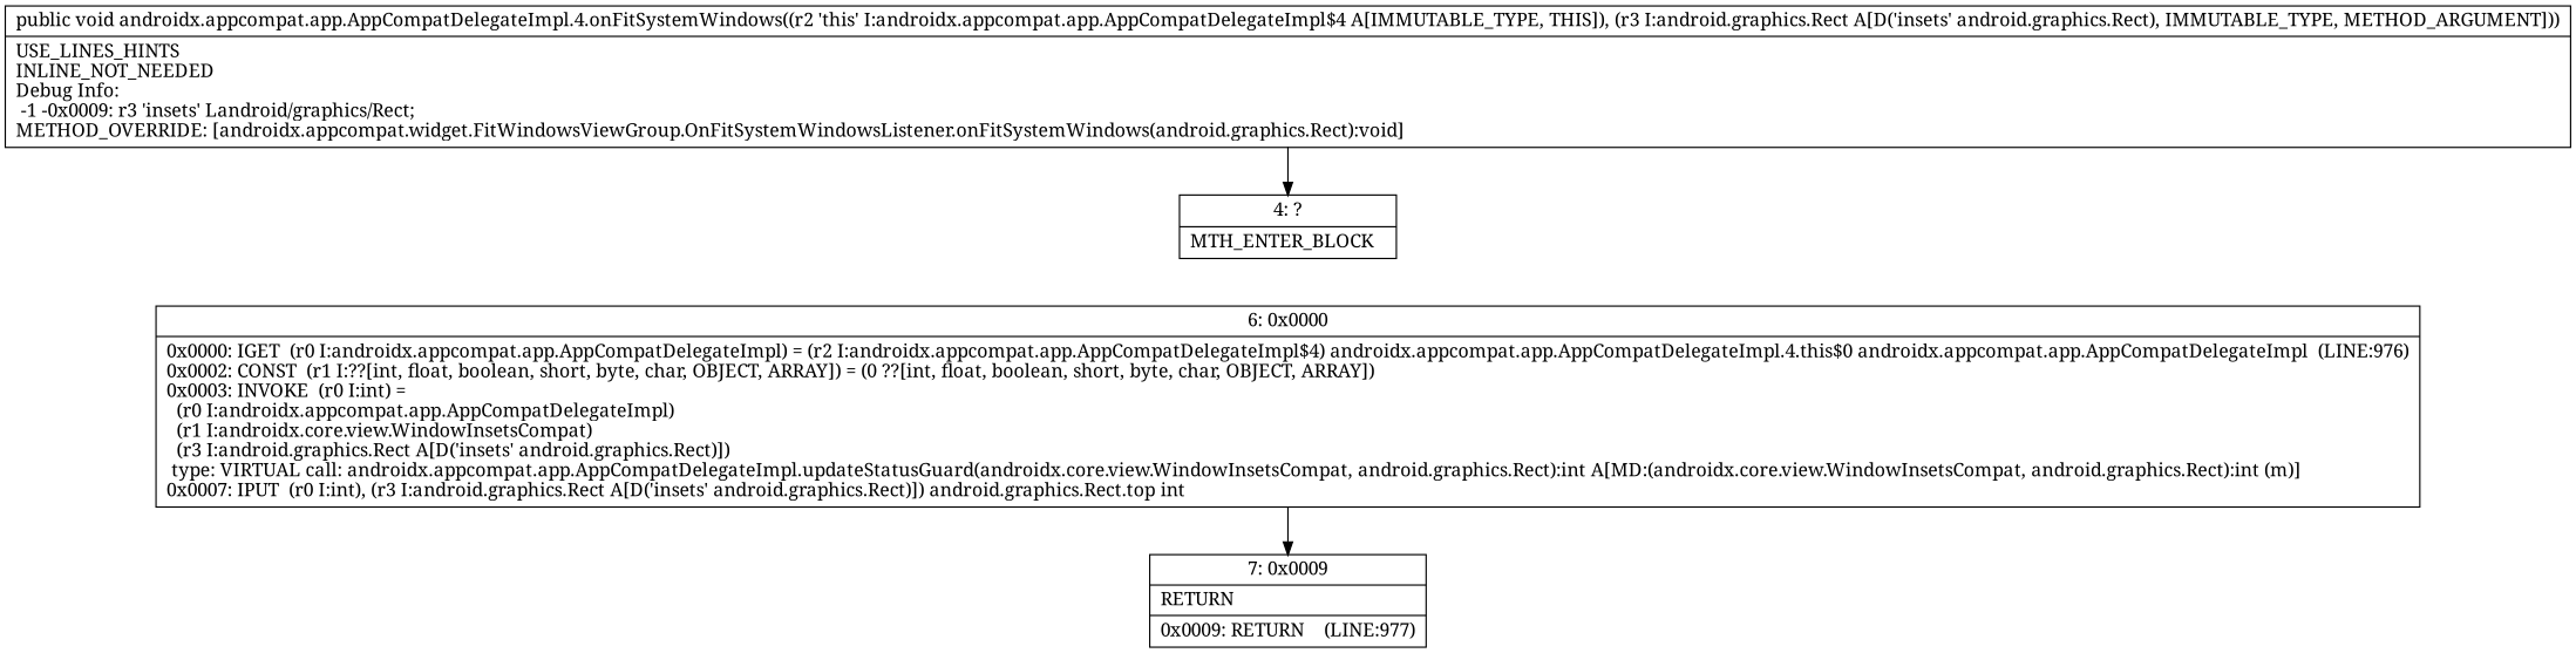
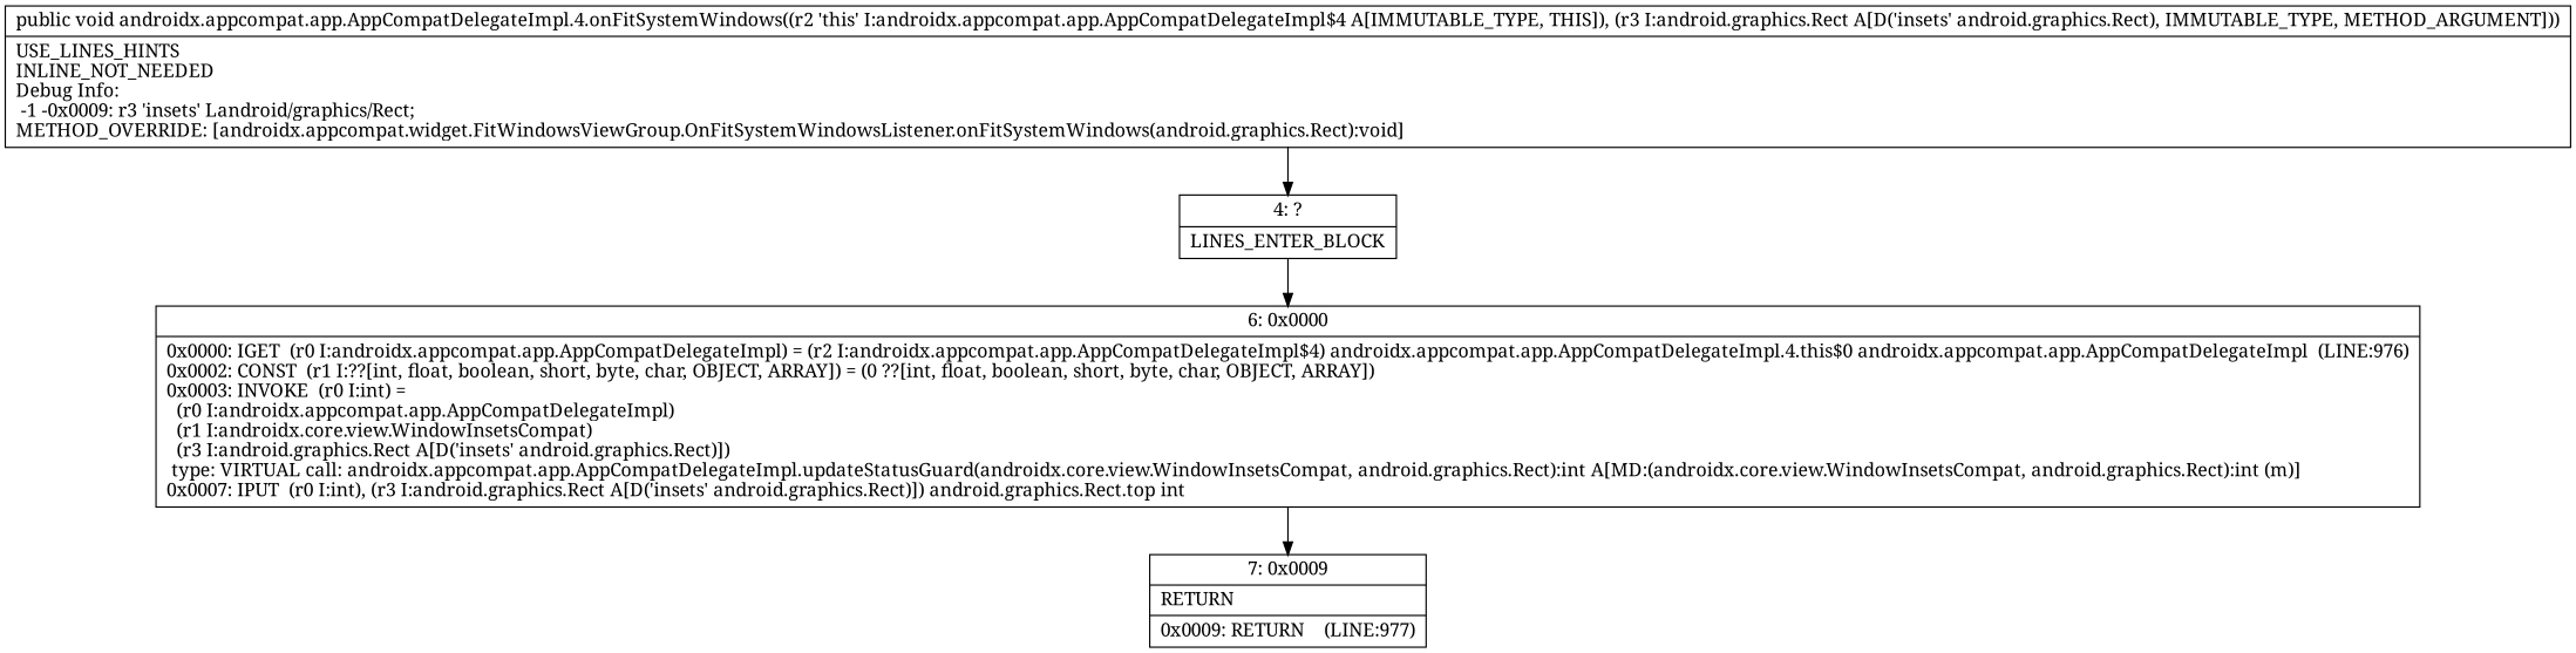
  digraph {
    fontname="Noto Serif"
    node [fontname="Noto Serif" shape=record]
    edge [fontname="Noto Serif"]
-   n1 [label="{4\:\ ?|MTH_ENTER_BLOCK\l}"]
+   n1 [label="{4\:\ ?|LINES_ENTER_BLOCK\l}"]
    n2 [label="{6\:\ 0x0000|0x0000: IGET  (r0 I:androidx.appcompat.app.AppCompatDelegateImpl) = (r2 I:androidx.appcompat.app.AppCompatDelegateImpl$4) androidx.appcompat.app.AppCompatDelegateImpl.4.this$0 androidx.appcompat.app.AppCompatDelegateImpl  (LINE:976)\l0x0002: CONST  (r1 I:??[int, float, boolean, short, byte, char, OBJECT, ARRAY]) = (0 ??[int, float, boolean, short, byte, char, OBJECT, ARRAY]) \l0x0003: INVOKE  (r0 I:int) = \l  (r0 I:androidx.appcompat.app.AppCompatDelegateImpl)\l  (r1 I:androidx.core.view.WindowInsetsCompat)\l  (r3 I:android.graphics.Rect A[D('insets' android.graphics.Rect)])\l type: VIRTUAL call: androidx.appcompat.app.AppCompatDelegateImpl.updateStatusGuard(androidx.core.view.WindowInsetsCompat, android.graphics.Rect):int A[MD:(androidx.core.view.WindowInsetsCompat, android.graphics.Rect):int (m)]\l0x0007: IPUT  (r0 I:int), (r3 I:android.graphics.Rect A[D('insets' android.graphics.Rect)]) android.graphics.Rect.top int \l}"]
    n3 [label="{7\:\ 0x0009|RETURN\l|0x0009: RETURN    (LINE:977)\l}"]
    n4 [label="{public void androidx.appcompat.app.AppCompatDelegateImpl.4.onFitSystemWindows((r2 'this' I:androidx.appcompat.app.AppCompatDelegateImpl$4 A[IMMUTABLE_TYPE, THIS]), (r3 I:android.graphics.Rect A[D('insets' android.graphics.Rect), IMMUTABLE_TYPE, METHOD_ARGUMENT]))  | USE_LINES_HINTS\lINLINE_NOT_NEEDED\lDebug Info:\l  \-1 \-0x0009: r3 'insets' Landroid\/graphics\/Rect;\lMETHOD_OVERRIDE: [androidx.appcompat.widget.FitWindowsViewGroup.OnFitSystemWindowsListener.onFitSystemWindows(android.graphics.Rect):void]\l}"]
+   n1 -> n2
    n2 -> n3
    n4 -> n1
  }
